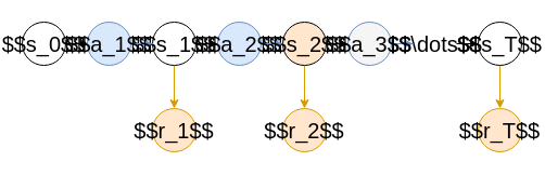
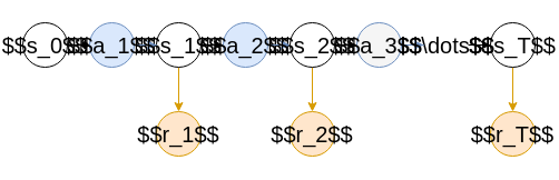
  <mxCell id="0" />
  <mxCell id="1" parent="0" />
  <mxCell id="2" style="edgeStyle=orthogonalEdgeStyle;rounded=0;orthogonalLoop=1;jettySize=auto;html=1;endArrow=diamond;" edge="1" parent="1" source="3" target="18"><mxGeometry relative="1" as="geometry" /></mxCell>
  <mxCell id="3" value="&lt;font style=&quot;font-size: 20px;&quot;&gt;$$s_0$$&lt;/font&gt;" style="ellipse;whiteSpace=wrap;html=1;fontSize=20;" parent="1" vertex="1"><mxGeometry x="20" y="20" width="40" height="40" as="geometry" /></mxCell>
  <mxCell id="4" style="edgeStyle=orthogonalEdgeStyle;rounded=0;orthogonalLoop=1;jettySize=auto;html=1;entryX=0.5;entryY=0;entryDx=0;entryDy=0;fillColor=#ffe6cc;strokeColor=#d79b00;" parent="1" source="6" target="14" edge="1"><mxGeometry relative="1" as="geometry" /></mxCell>
  <mxCell id="5" style="edgeStyle=orthogonalEdgeStyle;rounded=0;orthogonalLoop=1;jettySize=auto;html=1;entryX=0;entryY=0.5;entryDx=0;entryDy=0;" edge="1" parent="1" source="6" target="20"><mxGeometry relative="1" as="geometry" /></mxCell>
  <mxCell id="6" value="&lt;font style=&quot;font-size: 20px&quot;&gt;$$s_1$$&lt;/font&gt;" style="ellipse;whiteSpace=wrap;html=1;fontSize=20;" parent="1" vertex="1"><mxGeometry x="140" y="20" width="40" height="40" as="geometry" /></mxCell>
  <mxCell id="7" style="edgeStyle=orthogonalEdgeStyle;rounded=0;orthogonalLoop=1;jettySize=auto;html=1;fillColor=#ffe6cc;strokeColor=#d79b00;" parent="1" source="9" target="15" edge="1"><mxGeometry relative="1" as="geometry" /></mxCell>
  <mxCell id="8" style="edgeStyle=orthogonalEdgeStyle;rounded=0;orthogonalLoop=1;jettySize=auto;html=1;" edge="1" parent="1" source="9" target="22"><mxGeometry relative="1" as="geometry" /></mxCell>
- <mxCell id="9" value="&lt;font style=&quot;font-size: 20px&quot;&gt;$$s_2$$&lt;/font&gt;" style="ellipse;whiteSpace=wrap;html=1;fontSize=20;fillColor=#ffe6cc;" parent="1" vertex="1"><mxGeometry x="260" y="20" width="40" height="40" as="geometry" /></mxCell>
+ <mxCell id="9" value="&lt;font style=&quot;font-size: 20px&quot;&gt;$$s_2$$&lt;/font&gt;" style="ellipse;whiteSpace=wrap;html=1;fontSize=20;" parent="1" vertex="1"><mxGeometry x="260" y="20" width="40" height="40" as="geometry" /></mxCell>
  <mxCell id="10" style="edgeStyle=orthogonalEdgeStyle;rounded=0;orthogonalLoop=1;jettySize=auto;html=1;fillColor=#ffe6cc;strokeColor=#d79b00;" parent="1" source="11" target="16" edge="1"><mxGeometry relative="1" as="geometry" /></mxCell>
  <mxCell id="11" value="&lt;font style=&quot;font-size: 20px&quot;&gt;$$s_T$$&lt;/font&gt;" style="ellipse;whiteSpace=wrap;html=1;fontSize=20;" parent="1" vertex="1"><mxGeometry x="440" y="20" width="40" height="40" as="geometry" /></mxCell>
  <mxCell id="12" style="edgeStyle=orthogonalEdgeStyle;rounded=0;orthogonalLoop=1;jettySize=auto;html=1;" edge="1" parent="1" source="13"><mxGeometry relative="1" as="geometry"><mxPoint x="440" y="40" as="targetPoint" /></mxGeometry></mxCell>
  <mxCell id="13" value="$$\dots$$" style="text;html=1;strokeColor=none;fillColor=none;align=center;verticalAlign=middle;whiteSpace=wrap;rounded=0;fontSize=20;" parent="1" vertex="1"><mxGeometry x="380" y="20" width="40" height="40" as="geometry" /></mxCell>
  <mxCell id="14" value="&lt;font style=&quot;font-size: 20px&quot;&gt;$$r_1$$&lt;/font&gt;" style="ellipse;whiteSpace=wrap;html=1;fontSize=20;fillColor=#ffe6cc;strokeColor=#d79b00;" parent="1" vertex="1"><mxGeometry x="140" y="100" width="40" height="40" as="geometry" /></mxCell>
  <mxCell id="15" value="&lt;font style=&quot;font-size: 20px&quot;&gt;$$r_2$$&lt;/font&gt;" style="ellipse;whiteSpace=wrap;html=1;fontSize=20;fillColor=#ffe6cc;strokeColor=#d79b00;" parent="1" vertex="1"><mxGeometry x="260" y="100" width="40" height="40" as="geometry" /></mxCell>
  <mxCell id="16" value="&lt;font style=&quot;font-size: 20px&quot;&gt;$$r_T$$&lt;/font&gt;" style="ellipse;whiteSpace=wrap;html=1;fontSize=20;fillColor=#ffe6cc;strokeColor=#d79b00;" parent="1" vertex="1"><mxGeometry x="440" y="100" width="40" height="40" as="geometry" /></mxCell>
  <mxCell id="17" style="edgeStyle=orthogonalEdgeStyle;rounded=0;orthogonalLoop=1;jettySize=auto;html=1;fillColor=#dae8fc;strokeColor=#6c8ebf;" edge="1" parent="1" source="18" target="6"><mxGeometry relative="1" as="geometry" /></mxCell>
  <mxCell id="18" value="&lt;font style=&quot;font-size: 20px&quot;&gt;$$a_1$$&lt;/font&gt;" style="ellipse;whiteSpace=wrap;html=1;fontSize=20;fillColor=#dae8fc;strokeColor=#6c8ebf;" vertex="1" parent="1"><mxGeometry x="80" y="20" width="40" height="40" as="geometry" /></mxCell>
  <mxCell id="19" style="edgeStyle=orthogonalEdgeStyle;rounded=0;orthogonalLoop=1;jettySize=auto;html=1;exitX=1;exitY=0.5;exitDx=0;exitDy=0;entryX=0;entryY=0.5;entryDx=0;entryDy=0;fillColor=#dae8fc;strokeColor=#6c8ebf;" edge="1" parent="1" source="20" target="9"><mxGeometry relative="1" as="geometry" /></mxCell>
  <mxCell id="20" value="&lt;font style=&quot;font-size: 20px&quot;&gt;$$a_2$$&lt;/font&gt;" style="ellipse;whiteSpace=wrap;html=1;fontSize=20;fillColor=#dae8fc;strokeColor=#6c8ebf;" vertex="1" parent="1"><mxGeometry x="200" y="20" width="40" height="40" as="geometry" /></mxCell>
  <mxCell id="21" style="edgeStyle=orthogonalEdgeStyle;rounded=0;orthogonalLoop=1;jettySize=auto;html=1;fillColor=#dae8fc;strokeColor=#6c8ebf;" edge="1" parent="1" source="22" target="13"><mxGeometry relative="1" as="geometry" /></mxCell>
  <mxCell id="22" value="&lt;font style=&quot;font-size: 20px&quot;&gt;$$a_3$$&lt;/font&gt;" style="ellipse;whiteSpace=wrap;html=1;fontSize=20;fillColor=#f5f5f5;strokeColor=#6c8ebf;" vertex="1" parent="1"><mxGeometry x="320" y="20" width="40" height="40" as="geometry" /></mxCell>
